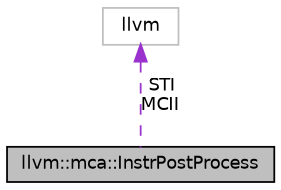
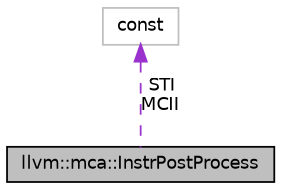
  digraph {
    node [fontname=Helvetica fontsize=10 shape=record]
    n1 [color=black fillcolor=grey75 fontcolor=black height=0.2 label="llvm::mca::InstrPostProcess" style=filled width=0.4]
-   n2 [color=grey75 height=0.2 label=llvm width=0.4]
+   n2 [color=grey75 height=0.2 label=const width=0.4]
    n2 -> n1 [color=darkorchid3 dir=back fontname=Helvetica fontsize=10 label=" STI\nMCII" labelfontname=Helvetica labelfontsize=10 style=dashed]
  }
